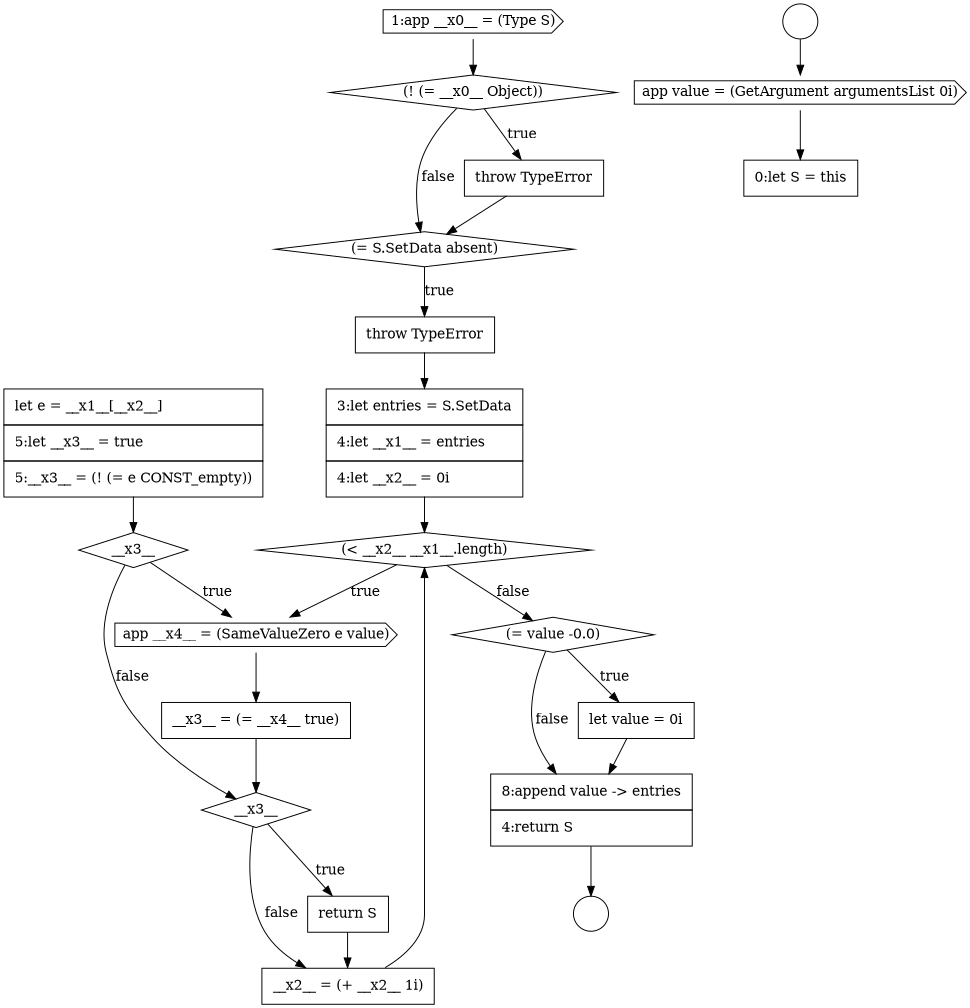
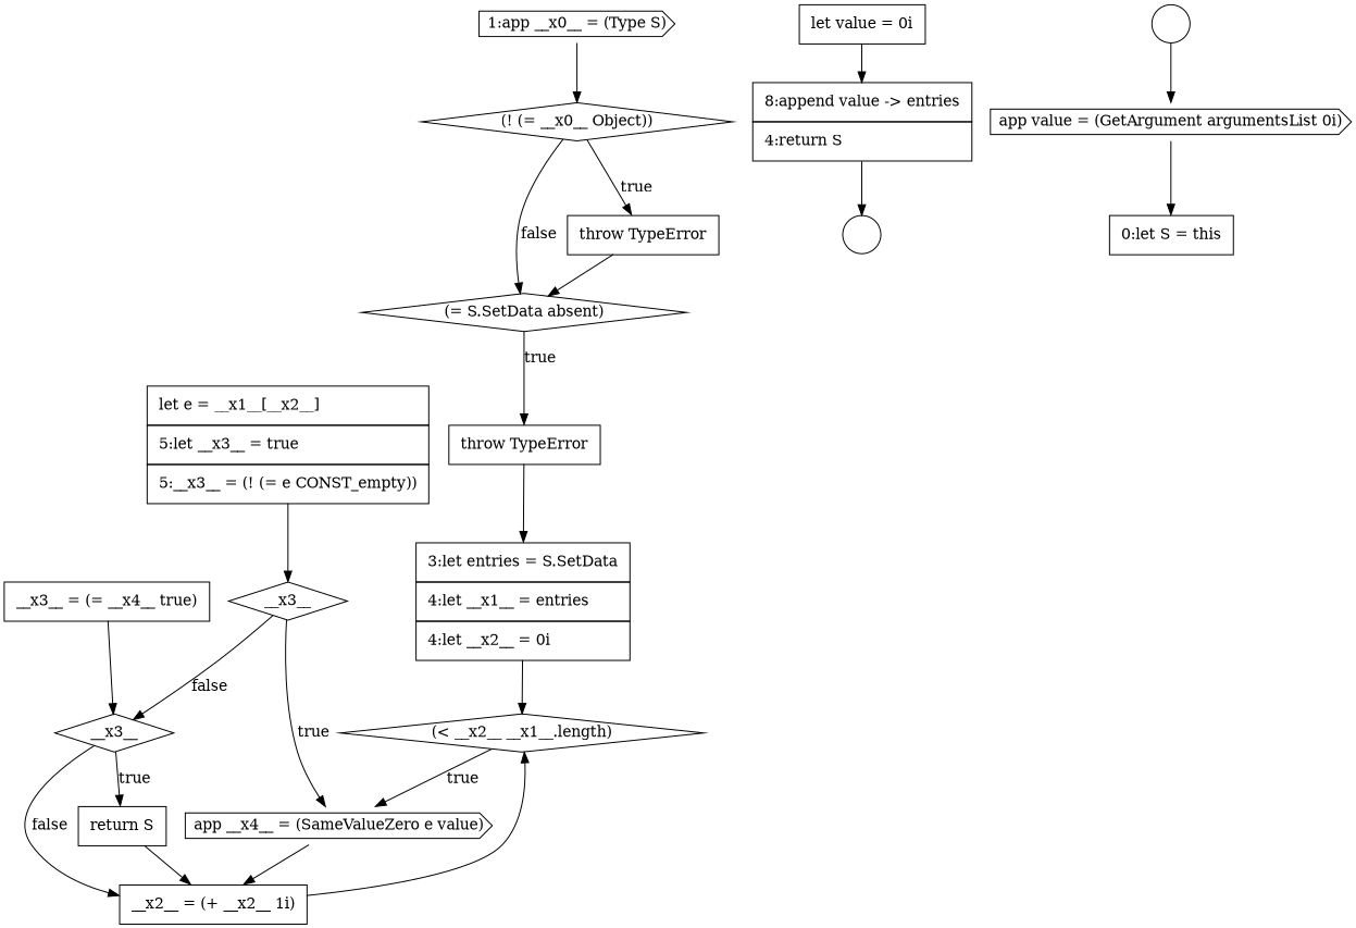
  digraph {
    node [color=black fillcolor=white shape=none style=filled]
    edge [color=black]
    n1 [label=<<font color="black">(! (= __x0__ Object))</font>> shape=diamond]
    n2 [label=<<font color="black">(= S.SetData absent)</font>> shape=diamond]
    n3 [label=<<font color="black">     <table border="0" cellborder="1" cellspacing="0" cellpadding="10">       <tr><td align="left">throw TypeError</td></tr>     </table>   </font>> margin=0]
    n4 [label=<<font color="black">     <table border="0" cellborder="1" cellspacing="0" cellpadding="10">       <tr><td align="left">throw TypeError</td></tr>     </table>   </font>> margin=0]
    n5 [label=<<font color="black">     <table border="0" cellborder="1" cellspacing="0" cellpadding="10">       <tr><td align="left">3:let entries = S.SetData</td></tr>       <tr><td align="left">4:let __x1__ = entries</td></tr>       <tr><td align="left">4:let __x2__ = 0i</td></tr>     </table>   </font>> margin=0]
    n6 [label=<<font color="black">(&lt; __x2__ __x1__.length)</font>> shape=diamond]
-   n7 [label=<<font color="black">(= value -0.0)</font>> shape=diamond]
    n8 [label=<<font color="black">app __x4__ = (SameValueZero e value)</font>> shape=cds]
    n9 [label=<<font color="black">__x3__</font>> shape=diamond]
    n10 [label=<<font color="black">     <table border="0" cellborder="1" cellspacing="0" cellpadding="10">       <tr><td align="left">__x2__ = (+ __x2__ 1i)</td></tr>     </table>   </font>> margin=0]
    n11 [label=<<font color="black">     <table border="0" cellborder="1" cellspacing="0" cellpadding="10">       <tr><td align="left">return S</td></tr>     </table>   </font>> margin=0]
    n12 [label=<<font color="black">     <table border="0" cellborder="1" cellspacing="0" cellpadding="10">       <tr><td align="left">__x3__ = (= __x4__ true)</td></tr>     </table>   </font>> margin=0]
    n13 [label=<<font color="black">     <table border="0" cellborder="1" cellspacing="0" cellpadding="10">       <tr><td align="left">let e = __x1__[__x2__]</td></tr>       <tr><td align="left">5:let __x3__ = true</td></tr>       <tr><td align="left">5:__x3__ = (! (= e CONST_empty))</td></tr>     </table>   </font>> margin=0]
    n14 [label=<<font color="black">__x3__</font>> shape=diamond]
    n15 [label=<<font color="black">     <table border="0" cellborder="1" cellspacing="0" cellpadding="10">       <tr><td align="left">8:append value -&gt; entries</td></tr>       <tr><td align="left">4:return S</td></tr>     </table>   </font>> margin=0]
    n16 [label=<<font color="black">     <table border="0" cellborder="1" cellspacing="0" cellpadding="10">       <tr><td align="left">let value = 0i</td></tr>     </table>   </font>> margin=0]
    n17 [label=<<font color="black">app value = (GetArgument argumentsList 0i)</font>> shape=cds]
    n18 [label=<<font color="black">     <table border="0" cellborder="1" cellspacing="0" cellpadding="10">       <tr><td align="left">0:let S = this</td></tr>     </table>   </font>> margin=0]
    n19 [label=" " shape=circle]
    n20 [label=" " shape=circle]
    n21 [label=<<font color="black">1:app __x0__ = (Type S)</font>> shape=cds]
    n1 -> n2 [label=<<font color="black">false</font>>]
    n1 -> n3 [label=<<font color="black">true</font>>]
    n2 -> n4 [label=<<font color="black">true</font>>]
    n3 -> n2
    n4 -> n5
    n5 -> n6
-   n6 -> n7 [label=<<font color="black">false</font>>]
    n6 -> n8 [label=<<font color="black">true</font>>]
-   n7 -> n15 [label=<<font color="black">false</font>>]
-   n7 -> n16 [label=<<font color="black">true</font>>]
-   n8 -> n12
+   n8 -> n10
    n9 -> n10 [label=<<font color="black">false</font>>]
    n9 -> n11 [label=<<font color="black">true</font>>]
    n10 -> n6
    n11 -> n10
    n12 -> n9
    n13 -> n14
    n14 -> n8 [label=<<font color="black">true</font>>]
    n14 -> n9 [label=<<font color="black">false</font>>]
    n15 -> n20
    n16 -> n15
    n17 -> n18
    n19 -> n17
    n21 -> n1
  }
